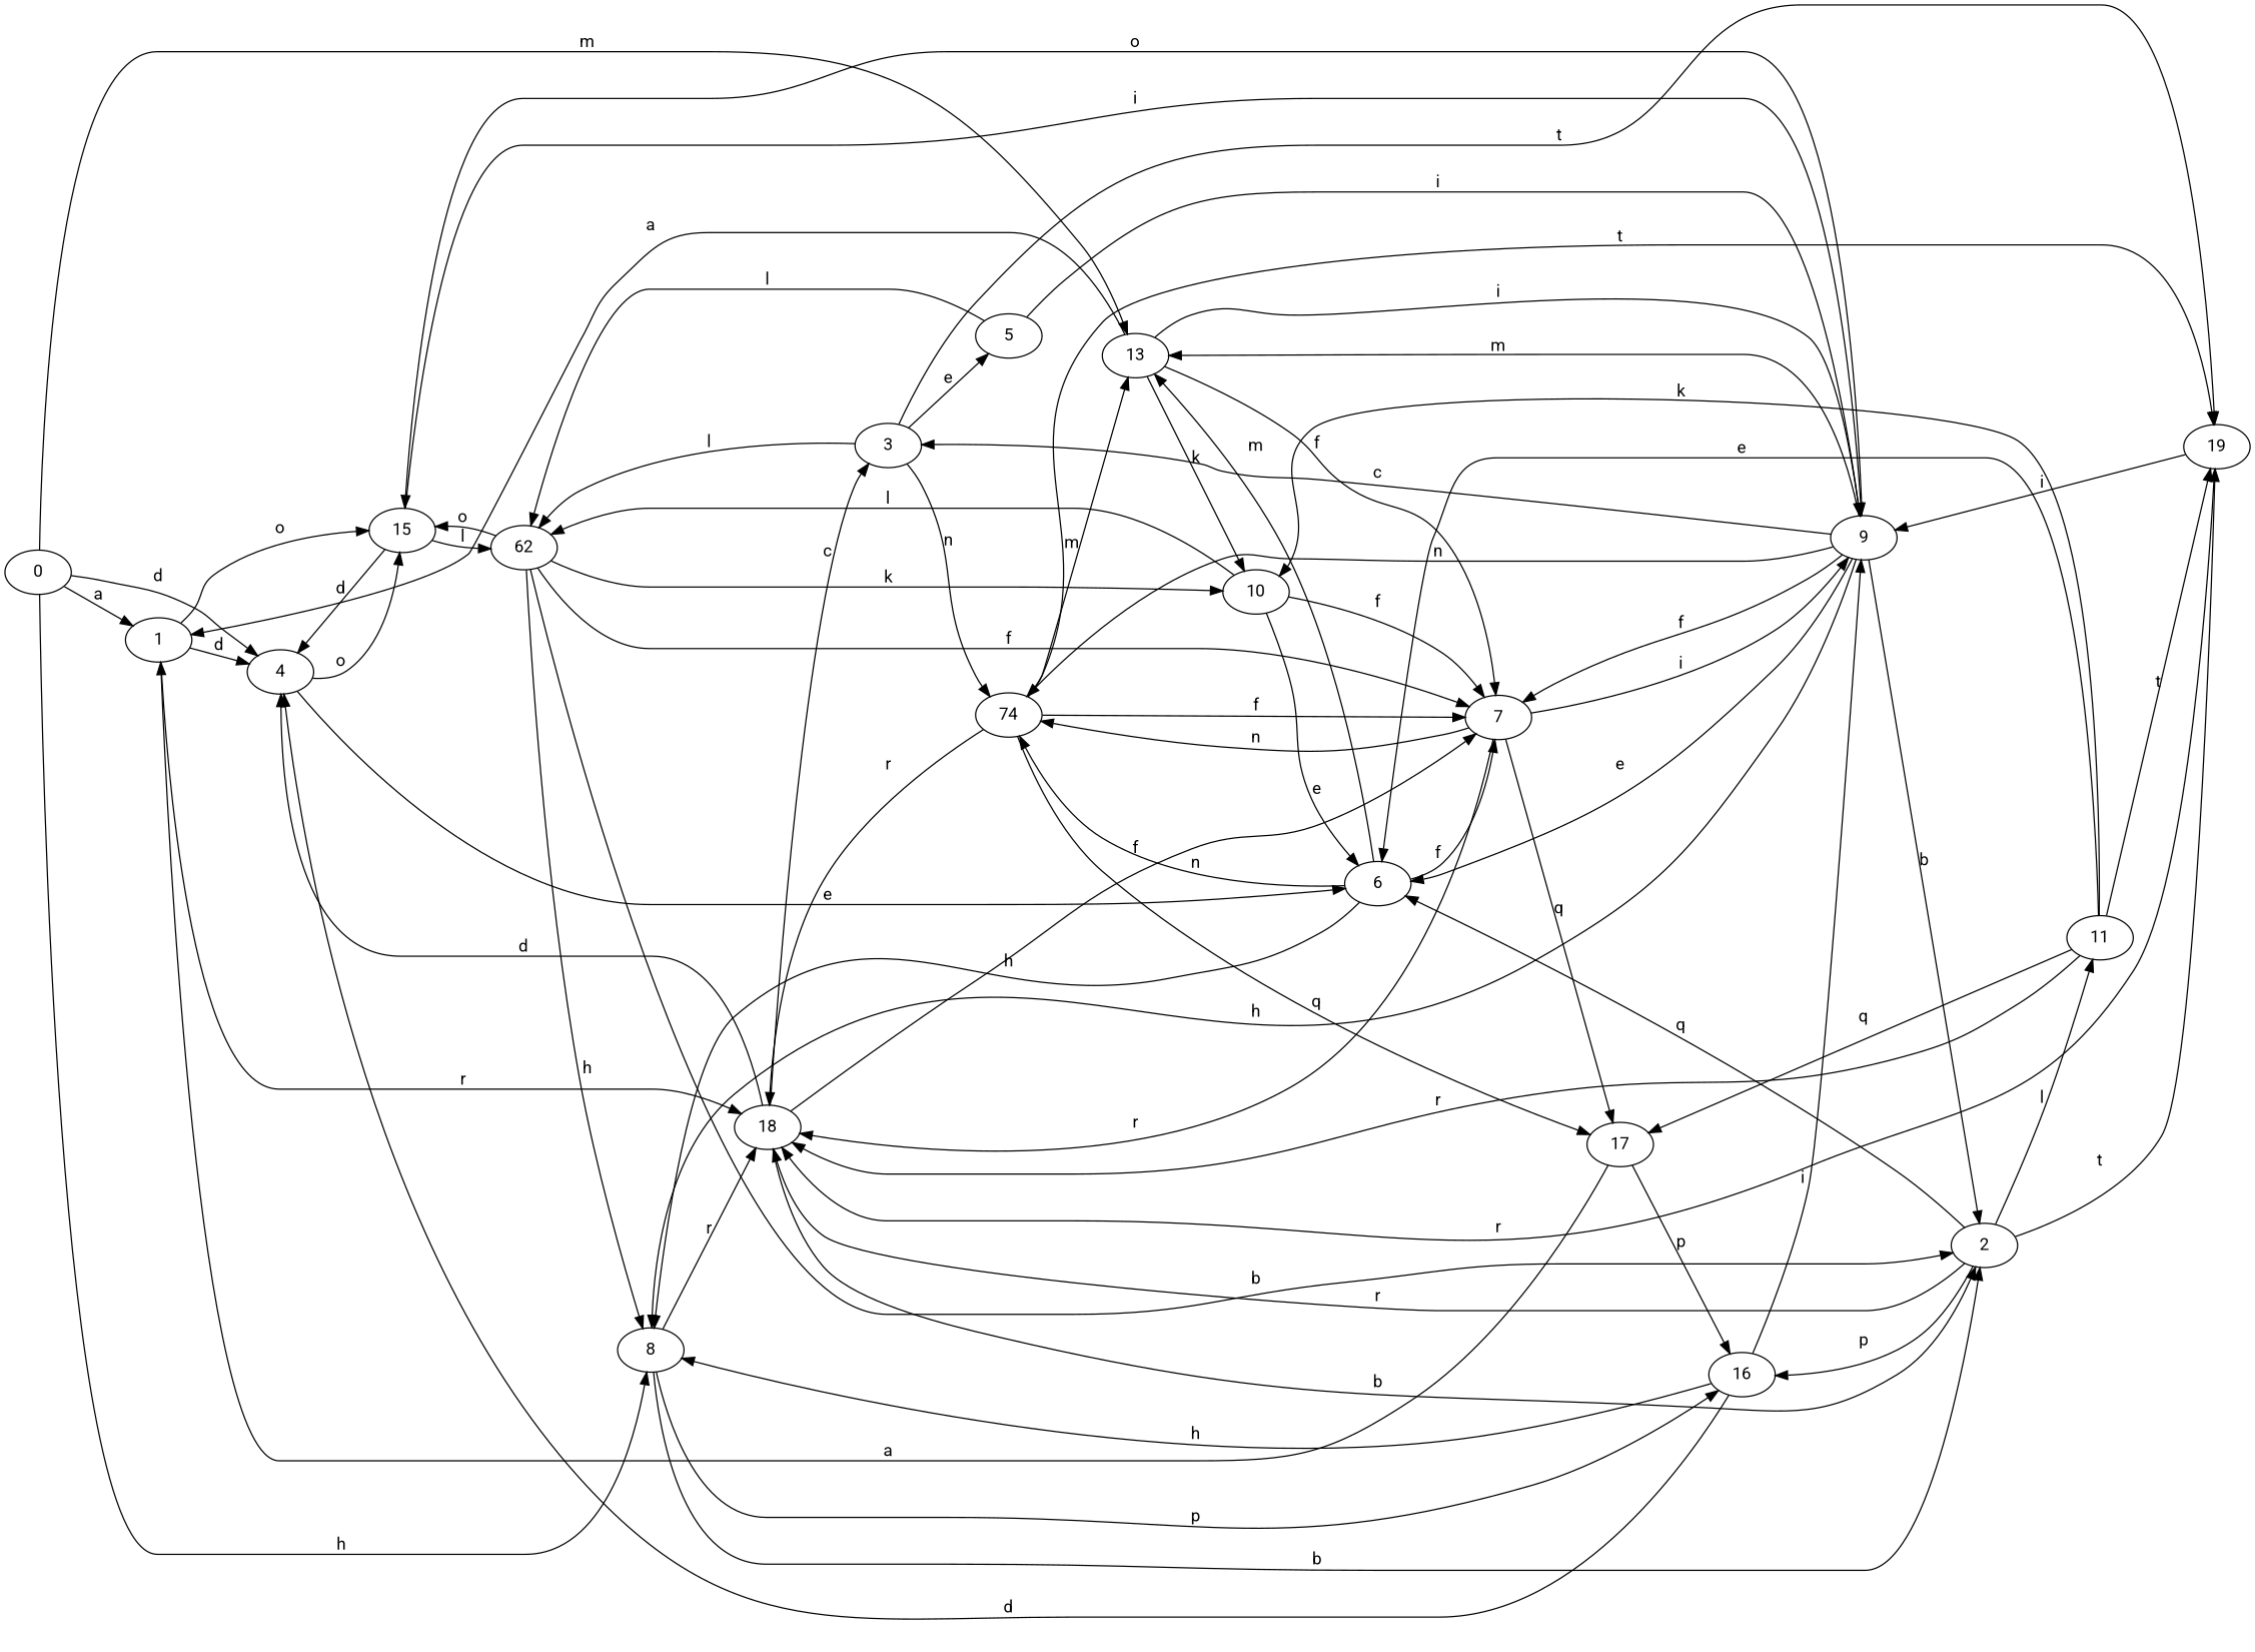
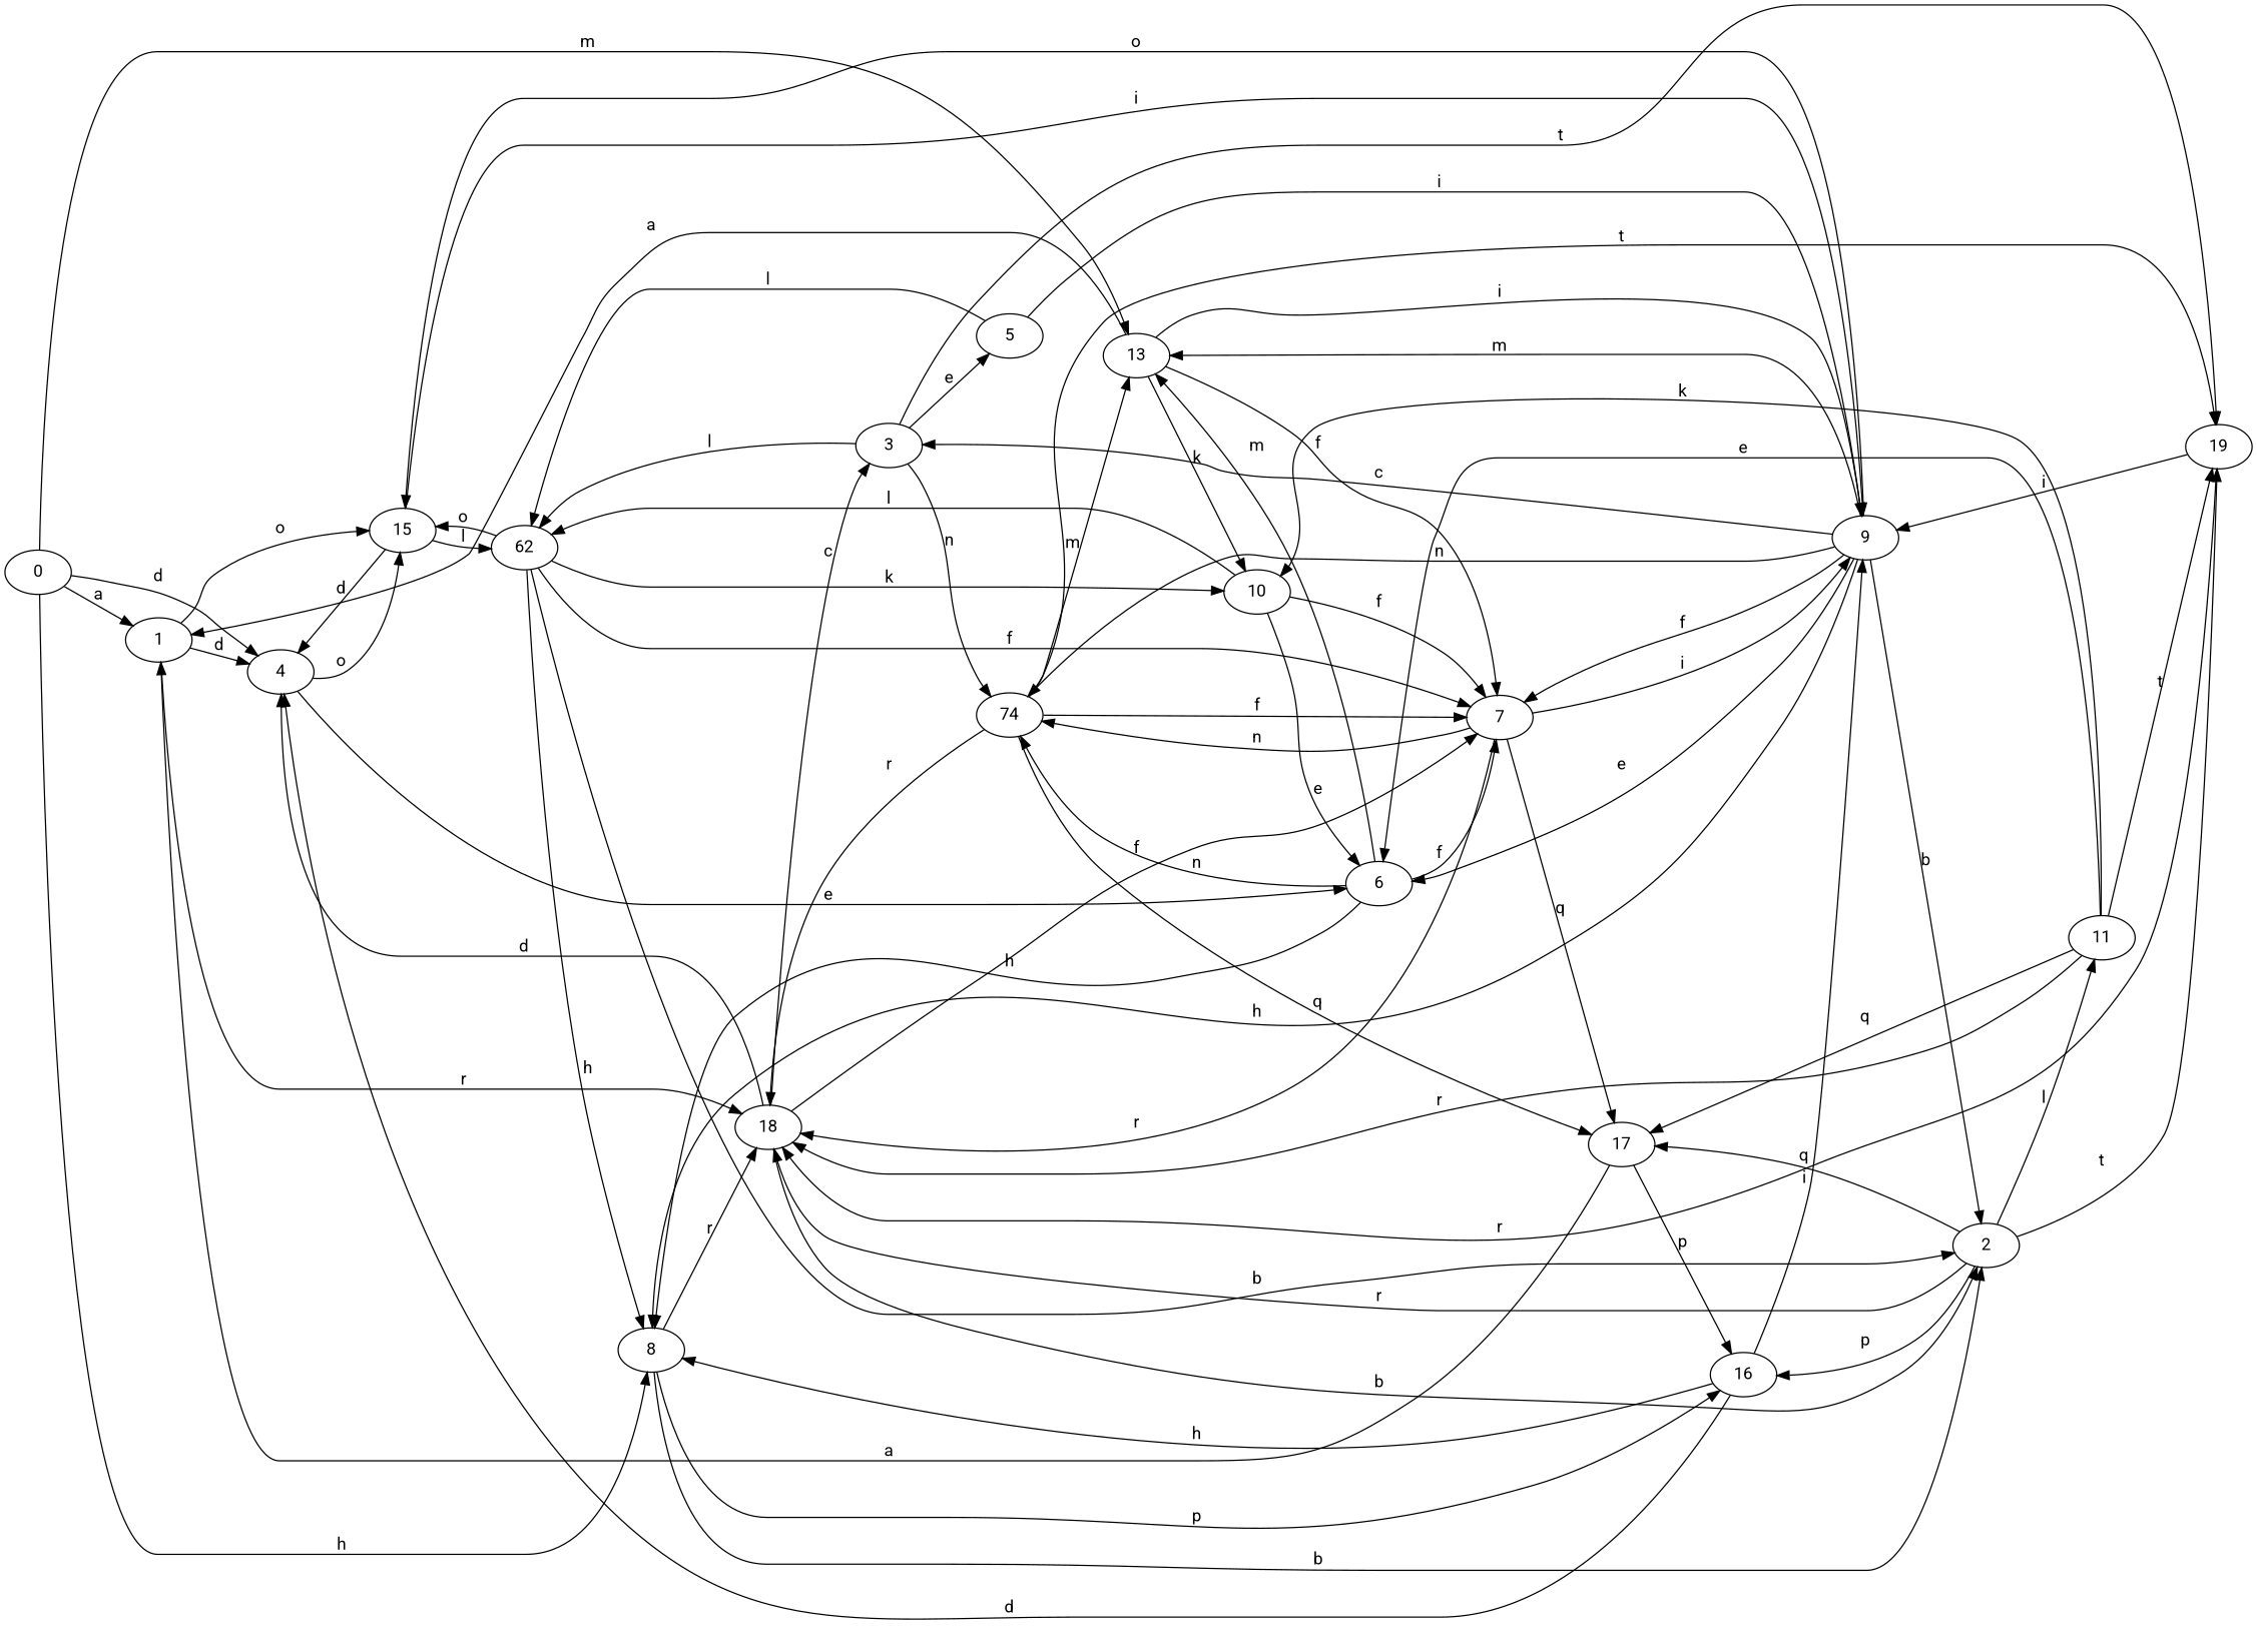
  strict digraph {
    fontname=Roboto
    rankdir=LR
    node [fontname=Roboto]
    edge [fontname=Roboto]
    0
    1
    4
    8
    13
    15
    18
    6
    2
    16
    9
    7
    10
    n14 [label=62]
    3
    11
    17
    19
    5
    n20 [label=74]
    0 -> 1 [label=a]
    0 -> 4 [label=d]
    0 -> 8 [label=h]
    0 -> 13 [label=m]
    1 -> 4 [label=d]
    1 -> 15 [label=o]
    1 -> 18 [label=r]
    4 -> 15 [label=o]
    4 -> 6 [label=e]
    8 -> 18 [label=r]
    8 -> 2 [label=b]
    8 -> 16 [label=p]
    13 -> 1 [label=a]
    13 -> 9 [label=i]
    13 -> 7 [label=f]
    13 -> 10 [label=k]
    15 -> 4 [label=d]
    15 -> 9 [label=i]
    15 -> n14 [label=l]
    18 -> 4 [label=d]
    18 -> 2 [label=b]
    18 -> 7 [label=f]
    18 -> 3 [label=c]
    6 -> 8 [label=h]
    6 -> 13 [label=m]
    6 -> 7 [label=f]
    6 -> n20 [label=n]
    2 -> 18 [label=r]
    2 -> 16 [label=p]
    2 -> 11 [label=l]
-   2 -> 6 [label=q]
+   2 -> 17 [label=q]
    2 -> 19 [label=t]
    16 -> 4 [label=d]
    16 -> 8 [label=h]
    16 -> 9 [label=i]
    9 -> 8 [label=h]
    9 -> 13 [label=m]
    9 -> 15 [label=o]
    9 -> 6 [label=e]
    9 -> 2 [label=b]
    9 -> 7 [label=f]
    9 -> 3 [label=c]
    9 -> n20 [label=n]
    7 -> 18 [label=r]
    7 -> 9 [label=i]
    7 -> 17 [label=q]
    7 -> n20 [label=n]
    10 -> 6 [label=e]
    10 -> 7 [label=f]
    10 -> n14 [label=l]
    n14 -> 8 [label=h]
    n14 -> 15 [label=o]
    n14 -> 2 [label=b]
    n14 -> 7 [label=f]
    n14 -> 10 [label=k]
    3 -> n14 [label=l]
    3 -> 19 [label=t]
    3 -> 5 [label=e]
    3 -> n20 [label=n]
    11 -> 18 [label=r]
    11 -> 6 [label=e]
    11 -> 10 [label=k]
    11 -> 17 [label=q]
    11 -> 19 [label=t]
    17 -> 1 [label=a]
    17 -> 16 [label=p]
    19 -> 18 [label=r]
    19 -> 9 [label=i]
    5 -> 9 [label=i]
    5 -> n14 [label=l]
    n20 -> 13 [label=m]
    n20 -> 18 [label=r]
    n20 -> 7 [label=f]
    n20 -> 17 [label=q]
    n20 -> 19 [label=t]
  }
